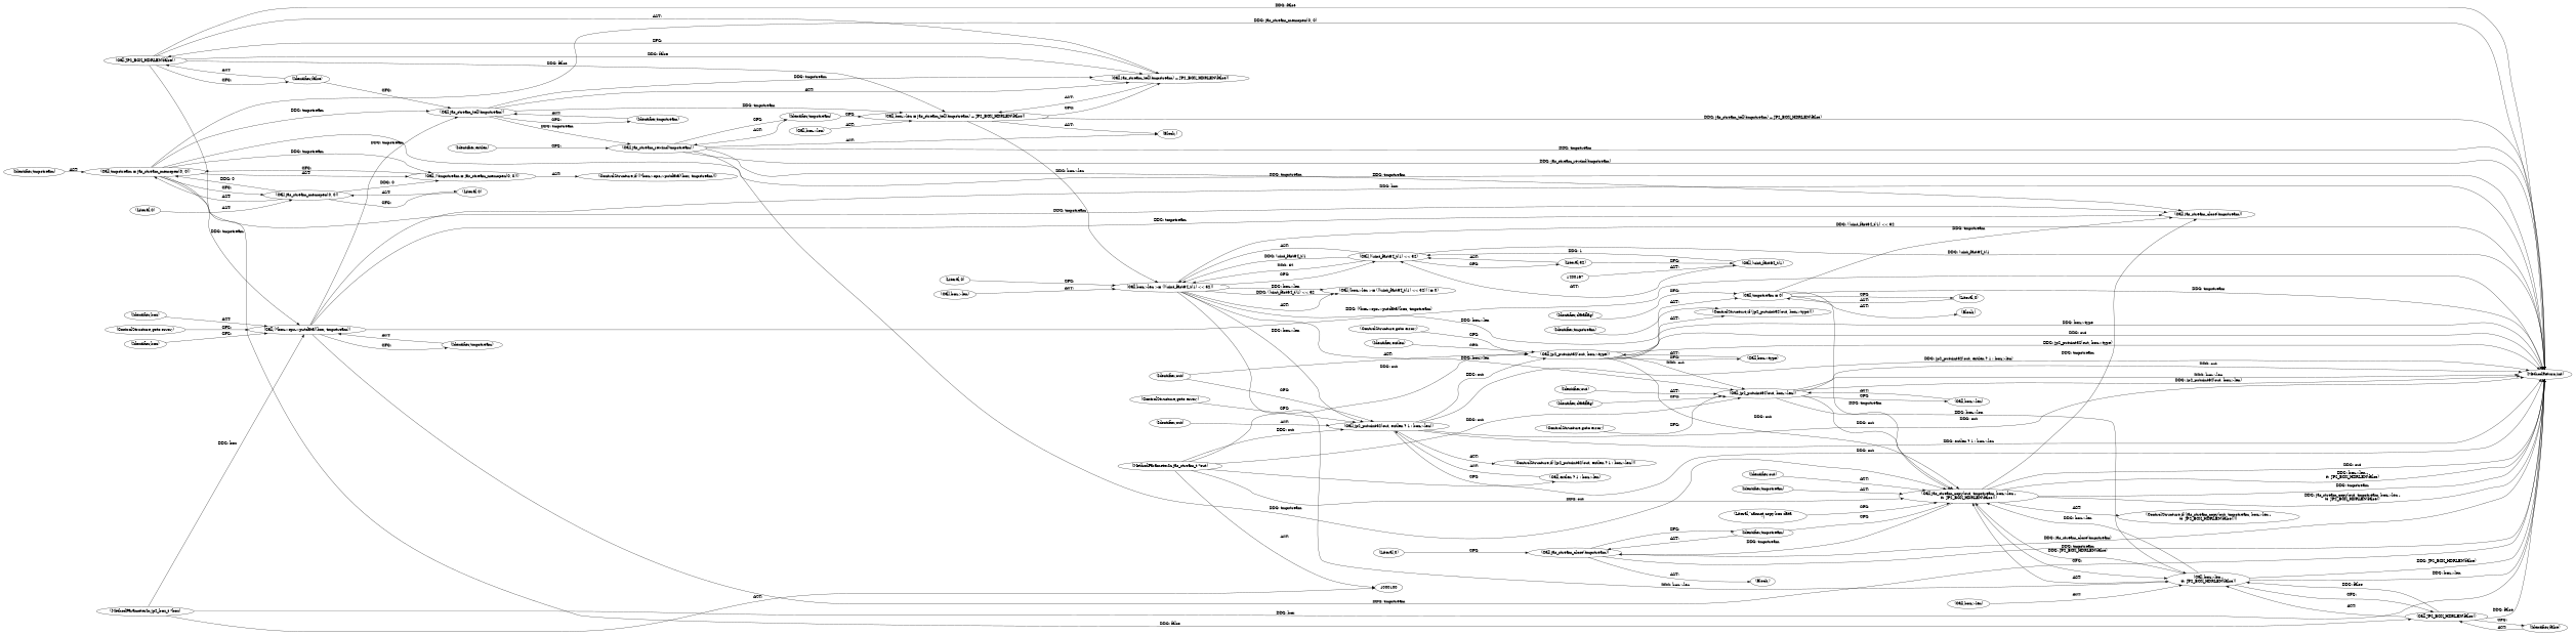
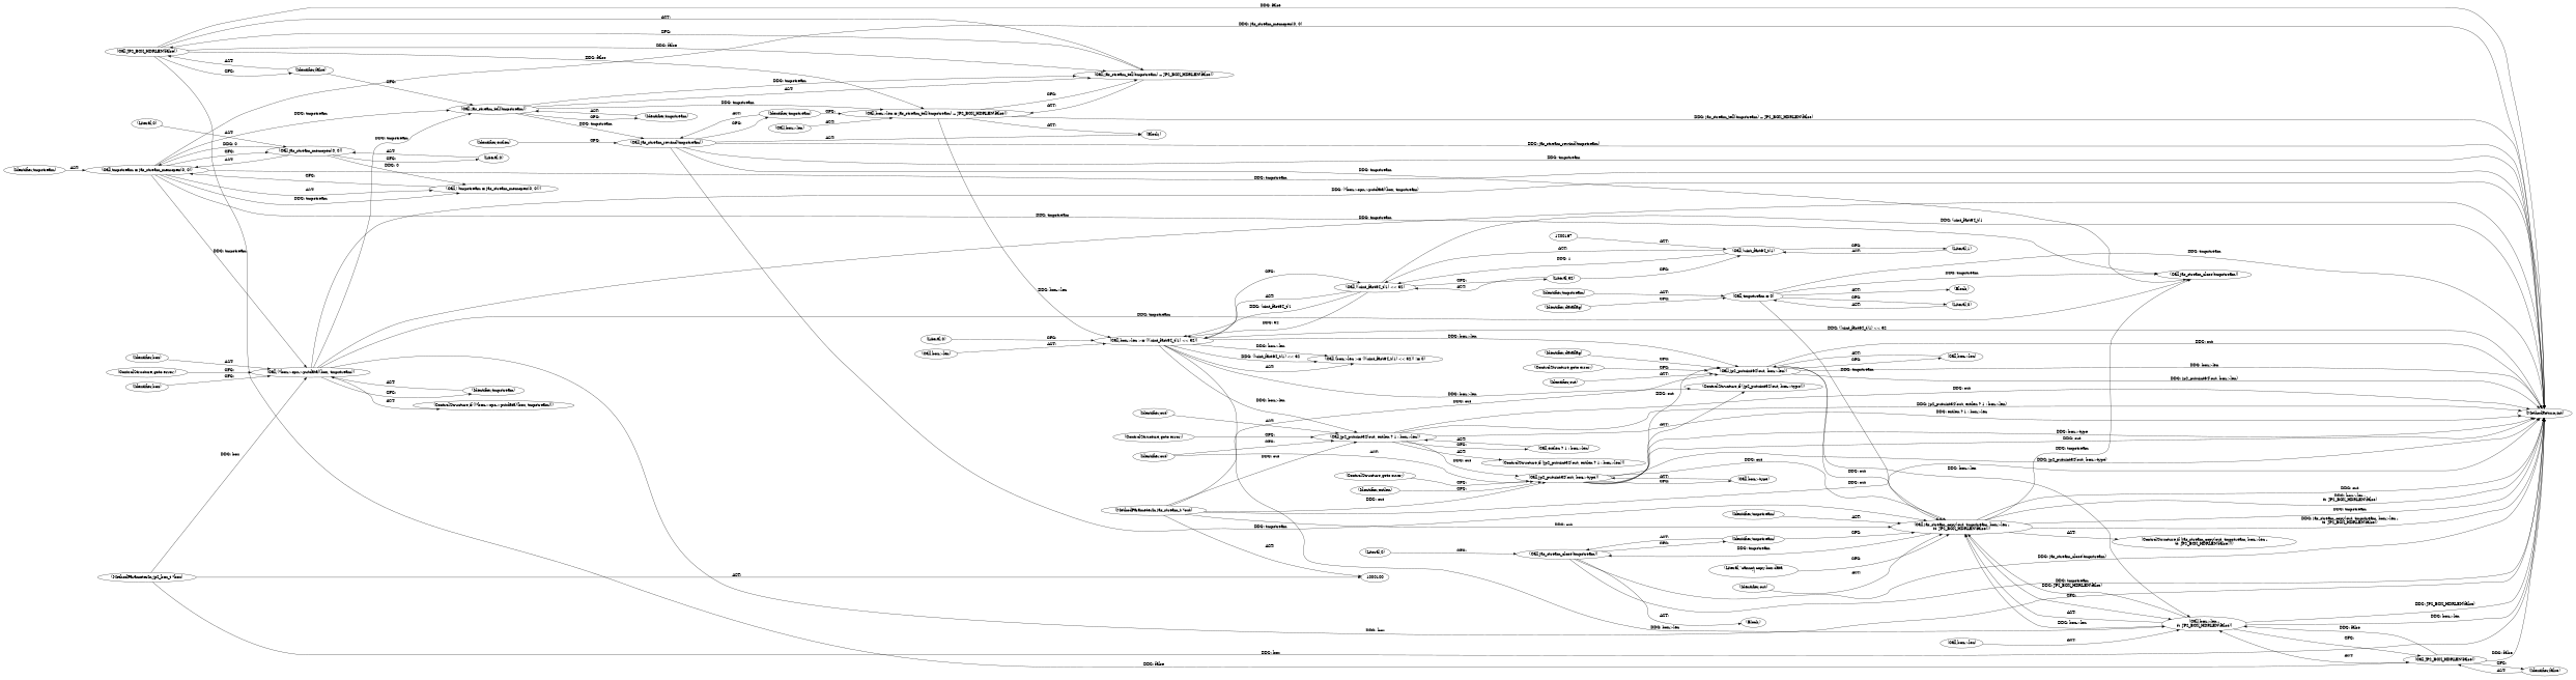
  digraph {
    rankdir=LR
    n1 [label="(Call,jas_stream_close(tmpstream))"]
    n2 [label="(Block,)"]
    n3 [label="(Identifier,tmpstream)"]
    n4 [label="(MethodReturn,int)"]
    n5 [label="(Call,jas_stream_copy(out, tmpstream, box->len -\n\t\t  JP2_BOX_HDRLEN(false)))"]
    n6 [label="(Call,box->len -\n\t\t  JP2_BOX_HDRLEN(false))"]
    n7 [label="(Call,jas_stream_close(tmpstream))"]
    n8 [label="(ControlStructure,if (jas_stream_copy(out, tmpstream, box->len -\n\t\t  JP2_BOX_HDRLEN(false))))"]
    n9 [label="(Call,JP2_BOX_HDRLEN(false))"]
    n10 [label="(Call,jp2_putuint64(out, box->len))"]
    n11 [label="(Call,box->len)"]
    n12 [label="(Call,jp2_putuint32(out, box->type))"]
    n13 [label="(Call,box->type)"]
    n14 [label="(ControlStructure,if (jp2_putuint32(out, box->type)))"]
    n15 [label="(Call,jp2_putuint32(out, extlen ? 1 : box->len))"]
    n16 [label="(Call,extlen ? 1 : box->len)"]
    n17 [label="(ControlStructure,if (jp2_putuint32(out, extlen ? 1 : box->len)))"]
    n18 [label="(MethodParameterIn,jas_stream_t *out)"]
    1000100
    n20 [label="(Call,box->len >= (((uint_fast64_t)1) << 32))"]
    n21 [label="(Call,((uint_fast64_t)1) << 32)"]
    n22 [label="(Call,(box->len >= (((uint_fast64_t)1) << 32)) != 0)"]
    n23 [label="(Literal,32)"]
    n24 [label="(Call,box->len = jas_stream_tell(tmpstream) + JP2_BOX_HDRLEN(false))"]
    n25 [label="(Call,jas_stream_tell(tmpstream) + JP2_BOX_HDRLEN(false))"]
    n26 [label="(Block,)"]
    n27 [label="(Call,JP2_BOX_HDRLEN(false))"]
    n28 [label="(Call,jas_stream_tell(tmpstream))"]
    n29 [label="(Call,jas_stream_rewind(tmpstream))"]
    n30 [label="(Identifier,tmpstream)"]
    n31 [label="(Identifier,tmpstream)"]
    n32 [label="(Call,(*box->ops->putdata)(box, tmpstream))"]
    n33 [label="(Identifier,tmpstream)"]
    n34 [label="(ControlStructure,if ((*box->ops->putdata)(box, tmpstream)))"]
    n35 [label="(MethodParameterIn,jp2_box_t *box)"]
    n36 [label="(Call,tmpstream = jas_stream_memopen(0, 0))"]
    n37 [label="(Call,jas_stream_memopen(0, 0))"]
    n38 [label="(Call,!(tmpstream = jas_stream_memopen(0, 0)))"]
    n39 [label="(Literal,0)"]
    n40 [label="(Identifier,false)"]
    n41 [label="(Identifier,false)"]
    n42 [label="(Call,(uint_fast64_t)1)"]
+   n43 [label="(Literal,1)"]
    n44 [label="(Call,tmpstream = 0)"]
    n45 [label="(Literal,0)"]
    n46 [label="(Block,)"]
    n47 [label="(Identifier,tmpstream)"]
    n48 [label="(ControlStructure,goto error;)"]
    n49 [label="(Call,box->len)"]
    n50 [label="(Identifier,out)"]
    n51 [label="(Identifier,box)"]
    n52 [label="(Literal,\"cannot copy box data\n\")"]
    n53 [label="(Identifier,out)"]
    n54 [label="(Literal,0)"]
    n55 [label="(Identifier,tmpstream)"]
    n56 [label="(Identifier,extlen)"]
    n57 [label="(Identifier,dataflag)"]
    n58 [label="(Call,box->len)"]
    n59 [label="(Call,box->len)"]
    n60 [label="(ControlStructure,goto error;)"]
    n61 [label="(ControlStructure,goto error;)"]
    n62 [label="(Identifier,box)"]
    n63 [label="(Identifier,out)"]
    n64 [label="(Identifier,tmpstream)"]
    n65 [label="(Literal,0)"]
    n66 [label="(ControlStructure,goto error;)"]
    n67 [label="(Identifier,out)"]
    n68 [label="(Identifier,extlen)"]
    n69 [label="(Literal,0)"]
    n70 [label="(Identifier,dataflag)"]
    n71 [label=1400167]
    n1 -> n2 [label="AST: "]
    n1 -> n3 [label="CFG: "]
    n1 -> n4 [label="DDG: tmpstream"]
    n1 -> n4 [label="DDG: jas_stream_close(tmpstream)"]
    n3 -> n1 [label="AST: "]
    n3 -> n5 [label="CFG: "]
    n5 -> n1 [label="DDG: tmpstream"]
    n5 -> n4 [label="DDG: out"]
    n5 -> n4 [label="DDG: box->len -\n\t\t  JP2_BOX_HDRLEN(false)"]
    n5 -> n4 [label="DDG: tmpstream"]
    n5 -> n4 [label="DDG: jas_stream_copy(out, tmpstream, box->len -\n\t\t  JP2_BOX_HDRLEN(false))"]
    n5 -> n6 [label="CFG: "]
    n5 -> n7 [label="DDG: tmpstream"]
    n5 -> n8 [label="AST: "]
    n6 -> n4 [label="DDG: box->len"]
    n6 -> n4 [label="DDG: JP2_BOX_HDRLEN(false)"]
    n6 -> n5 [label="AST: "]
    n6 -> n5 [label="DDG: box->len"]
    n6 -> n5 [label="DDG: JP2_BOX_HDRLEN(false)"]
    n6 -> n9 [label="CFG: "]
    n9 -> n4 [label="DDG: false"]
    n9 -> n6 [label="AST: "]
    n9 -> n6 [label="DDG: false"]
    n9 -> n41 [label="CFG: "]
    n10 -> n4 [label="DDG: box->len"]
    n10 -> n4 [label="DDG: jp2_putuint64(out, box->len)"]
    n10 -> n4 [label="DDG: out"]
    n10 -> n5 [label="DDG: out"]
    n10 -> n6 [label="DDG: box->len"]
    n10 -> n11 [label="CFG: "]
    n11 -> n10 [label="AST: "]
    n12 -> n4 [label="DDG: box->type"]
    n12 -> n4 [label="DDG: out"]
    n12 -> n4 [label="DDG: jp2_putuint32(out, box->type)"]
    n12 -> n5 [label="DDG: out"]
    n12 -> n10 [label="DDG: out"]
    n12 -> n13 [label="CFG: "]
    n12 -> n14 [label="AST: "]
    n13 -> n12 [label="AST: "]
    n15 -> n4 [label="DDG: jp2_putuint32(out, extlen ? 1 : box->len)"]
    n15 -> n4 [label="DDG: out"]
    n15 -> n4 [label="DDG: extlen ? 1 : box->len"]
    n15 -> n12 [label="DDG: out"]
    n15 -> n16 [label="CFG: "]
    n15 -> n17 [label="AST: "]
    n16 -> n15 [label="AST: "]
    n18 -> n4 [label="DDG: out"]
    n18 -> n5 [label="DDG: out"]
    n18 -> n10 [label="DDG: out"]
    n18 -> n12 [label="DDG: out"]
    n18 -> n15 [label="DDG: out"]
    n18 -> 1000100 [label="AST: "]
    n20 -> n4 [label="DDG: ((uint_fast64_t)1) << 32"]
    n20 -> n6 [label="DDG: box->len"]
    n20 -> n10 [label="DDG: box->len"]
    n20 -> n14 [label="DDG: box->len"]
    n20 -> n15 [label="DDG: box->len"]
    n20 -> n21 [label="CFG: "]
    n20 -> n22 [label="AST: "]
    n20 -> n22 [label="DDG: box->len"]
    n20 -> n22 [label="DDG: ((uint_fast64_t)1) << 32"]
    n21 -> n4 [label="DDG: (uint_fast64_t)1"]
    n21 -> n20 [label="AST: "]
    n21 -> n20 [label="DDG: (uint_fast64_t)1"]
    n21 -> n20 [label="DDG: 32"]
    n21 -> n23 [label="CFG: "]
    n23 -> n21 [label="AST: "]
    n23 -> n42 [label="CFG: "]
    n24 -> n4 [label="DDG: jas_stream_tell(tmpstream) + JP2_BOX_HDRLEN(false)"]
    n24 -> n20 [label="DDG: box->len"]
    n24 -> n25 [label="CFG: "]
    n24 -> n26 [label="AST: "]
    n25 -> n24 [label="AST: "]
    n25 -> n27 [label="CFG: "]
    n27 -> n4 [label="DDG: false"]
    n27 -> n9 [label="DDG: false"]
    n27 -> n24 [label="DDG: false"]
    n27 -> n25 [label="AST: "]
    n27 -> n25 [label="DDG: false"]
    n27 -> n40 [label="CFG: "]
    n28 -> n24 [label="DDG: tmpstream"]
    n28 -> n25 [label="AST: "]
    n28 -> n25 [label="DDG: tmpstream"]
    n28 -> n29 [label="DDG: tmpstream"]
    n28 -> n30 [label="CFG: "]
    n29 -> n4 [label="DDG: tmpstream"]
    n29 -> n4 [label="DDG: jas_stream_rewind(tmpstream)"]
    n29 -> n5 [label="DDG: tmpstream"]
    n29 -> n7 [label="DDG: tmpstream"]
    n29 -> n26 [label="AST: "]
    n29 -> n31 [label="CFG: "]
    n30 -> n28 [label="AST: "]
    n31 -> n24 [label="CFG: "]
    n31 -> n29 [label="AST: "]
    n32 -> n4 [label="DDG: box"]
    n32 -> n4 [label="DDG: (*box->ops->putdata)(box, tmpstream)"]
    n32 -> n4 [label="DDG: tmpstream"]
    n32 -> n7 [label="DDG: tmpstream"]
    n32 -> n28 [label="DDG: tmpstream"]
    n32 -> n33 [label="CFG: "]
-   n38 -> n34 [label="AST: "]
+   n32 -> n34 [label="AST: "]
    n33 -> n32 [label="AST: "]
    n35 -> n4 [label="DDG: box"]
    n35 -> 1000100 [label="AST: "]
    n35 -> n32 [label="DDG: box"]
    n36 -> n4 [label="DDG: jas_stream_memopen(0, 0)"]
    n36 -> n4 [label="DDG: tmpstream"]
    n36 -> n7 [label="DDG: tmpstream"]
    n36 -> n28 [label="DDG: tmpstream"]
    n36 -> n32 [label="DDG: tmpstream"]
    n36 -> n37 [label="CFG: "]
    n36 -> n38 [label="AST: "]
    n36 -> n38 [label="DDG: tmpstream"]
    n37 -> n36 [label="AST: "]
    n37 -> n36 [label="DDG: 0"]
    n37 -> n38 [label="DDG: 0"]
    n37 -> n39 [label="CFG: "]
    n38 -> n36 [label="CFG: "]
    n39 -> n37 [label="AST: "]
    n40 -> n27 [label="AST: "]
    n40 -> n28 [label="CFG: "]
    n41 -> n9 [label="AST: "]
    n42 -> n21 [label="AST: "]
    n42 -> n21 [label="DDG: 1"]
+   n42 -> n43 [label="CFG: "]
+   n43 -> n42 [label="AST: "]
    n44 -> n4 [label="DDG: tmpstream"]
    n44 -> n5 [label="DDG: tmpstream"]
    n44 -> n7 [label="DDG: tmpstream"]
    n44 -> n45 [label="CFG: "]
    n44 -> n46 [label="AST: "]
    n45 -> n44 [label="AST: "]
    n47 -> n36 [label="AST: "]
    n48 -> n12 [label="CFG: "]
    n49 -> n24 [label="AST: "]
    n50 -> n10 [label="AST: "]
    n51 -> n32 [label="CFG: "]
    n52 -> n5 [label="CFG: "]
    n53 -> n5 [label="AST: "]
    n54 -> n20 [label="CFG: "]
    n55 -> n44 [label="AST: "]
    n56 -> n29 [label="CFG: "]
    n57 -> n10 [label="CFG: "]
    n58 -> n20 [label="AST: "]
    n59 -> n6 [label="AST: "]
    n60 -> n10 [label="CFG: "]
    n61 -> n15 [label="CFG: "]
    n62 -> n32 [label="AST: "]
    n63 -> n15 [label="AST: "]
    n64 -> n5 [label="AST: "]
    n65 -> n1 [label="CFG: "]
    n66 -> n32 [label="CFG: "]
    n67 -> n12 [label="AST: "]
    n67 -> n15 [label="CFG: "]
    n68 -> n12 [label="CFG: "]
    n69 -> n37 [label="AST: "]
    n70 -> n44 [label="CFG: "]
    n71 -> n42 [label="AST: "]
  }
